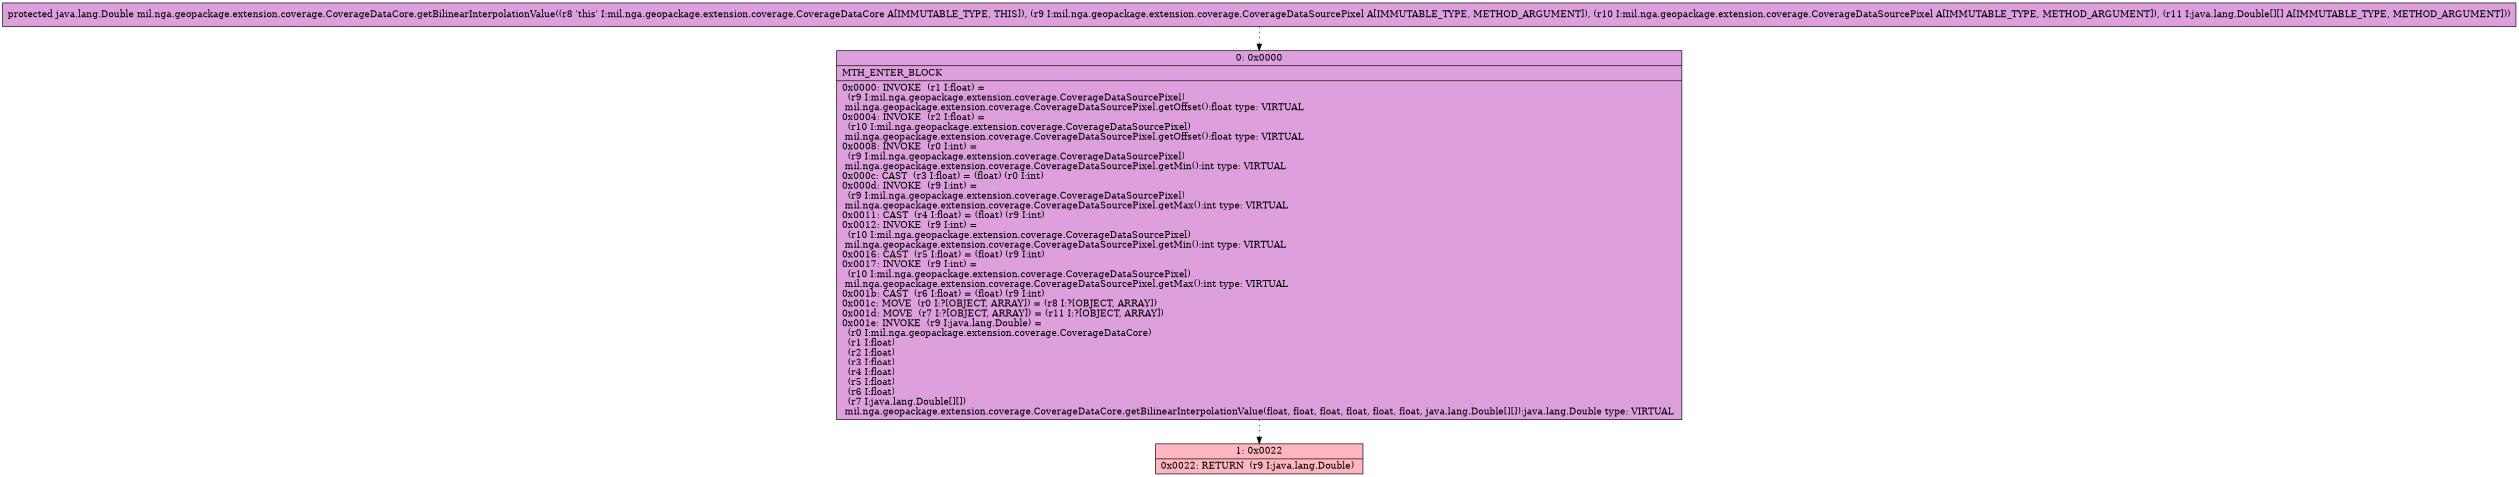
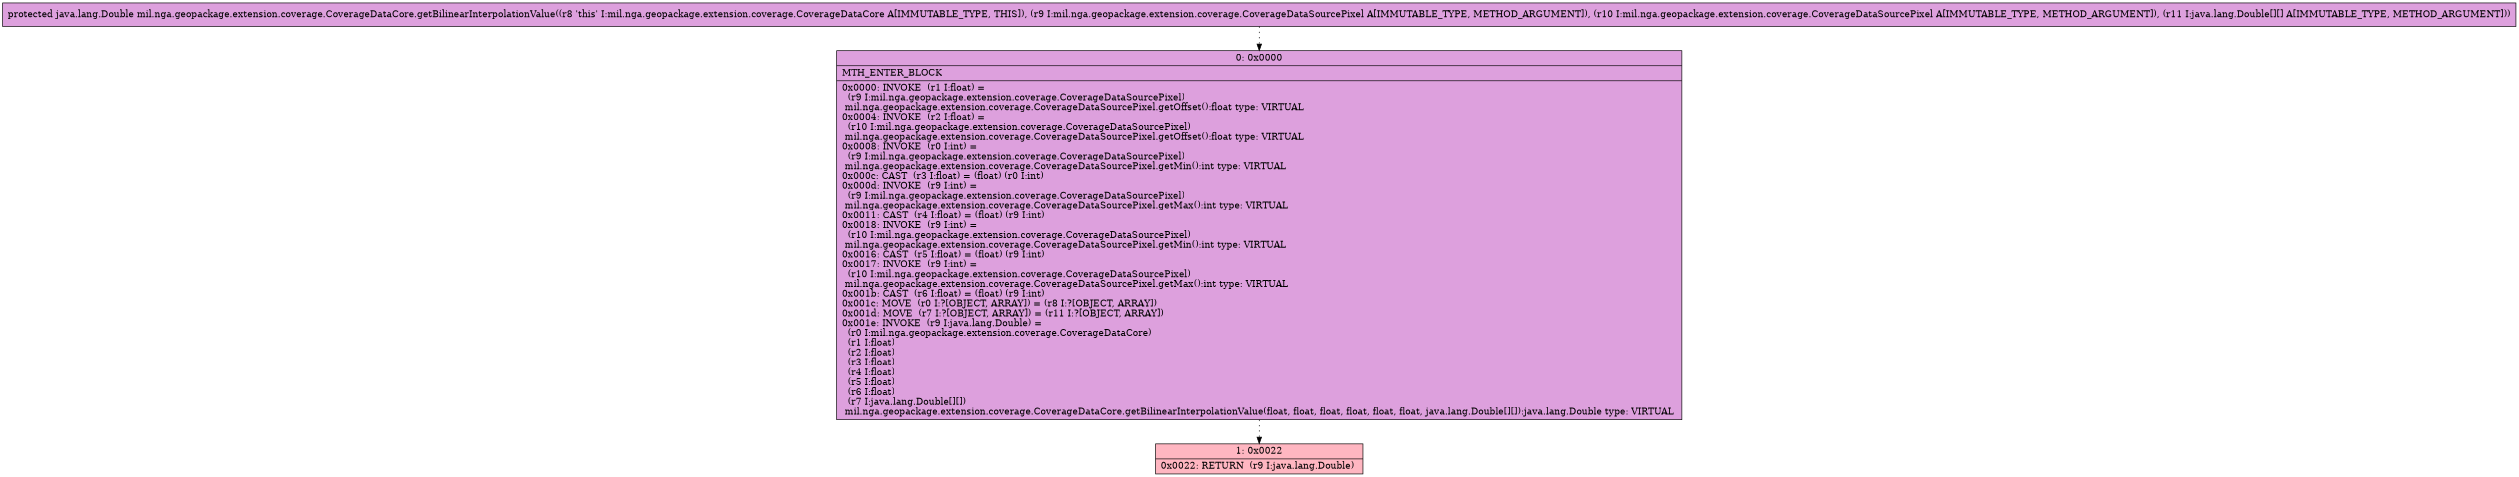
  digraph {
    node [shape=record style=filled fillcolor=plum]
    edge [style=dotted]
-   n1 [label="{0\:\ 0x0000|MTH_ENTER_BLOCK\l|0x0000: INVOKE  (r1 I:float) = \l  (r9 I:mil.nga.geopackage.extension.coverage.CoverageDataSourcePixel)\l mil.nga.geopackage.extension.coverage.CoverageDataSourcePixel.getOffset():float type: VIRTUAL \l0x0004: INVOKE  (r2 I:float) = \l  (r10 I:mil.nga.geopackage.extension.coverage.CoverageDataSourcePixel)\l mil.nga.geopackage.extension.coverage.CoverageDataSourcePixel.getOffset():float type: VIRTUAL \l0x0008: INVOKE  (r0 I:int) = \l  (r9 I:mil.nga.geopackage.extension.coverage.CoverageDataSourcePixel)\l mil.nga.geopackage.extension.coverage.CoverageDataSourcePixel.getMin():int type: VIRTUAL \l0x000c: CAST  (r3 I:float) = (float) (r0 I:int) \l0x000d: INVOKE  (r9 I:int) = \l  (r9 I:mil.nga.geopackage.extension.coverage.CoverageDataSourcePixel)\l mil.nga.geopackage.extension.coverage.CoverageDataSourcePixel.getMax():int type: VIRTUAL \l0x0011: CAST  (r4 I:float) = (float) (r9 I:int) \l0x0012: INVOKE  (r9 I:int) = \l  (r10 I:mil.nga.geopackage.extension.coverage.CoverageDataSourcePixel)\l mil.nga.geopackage.extension.coverage.CoverageDataSourcePixel.getMin():int type: VIRTUAL \l0x0016: CAST  (r5 I:float) = (float) (r9 I:int) \l0x0017: INVOKE  (r9 I:int) = \l  (r10 I:mil.nga.geopackage.extension.coverage.CoverageDataSourcePixel)\l mil.nga.geopackage.extension.coverage.CoverageDataSourcePixel.getMax():int type: VIRTUAL \l0x001b: CAST  (r6 I:float) = (float) (r9 I:int) \l0x001c: MOVE  (r0 I:?[OBJECT, ARRAY]) = (r8 I:?[OBJECT, ARRAY]) \l0x001d: MOVE  (r7 I:?[OBJECT, ARRAY]) = (r11 I:?[OBJECT, ARRAY]) \l0x001e: INVOKE  (r9 I:java.lang.Double) = \l  (r0 I:mil.nga.geopackage.extension.coverage.CoverageDataCore)\l  (r1 I:float)\l  (r2 I:float)\l  (r3 I:float)\l  (r4 I:float)\l  (r5 I:float)\l  (r6 I:float)\l  (r7 I:java.lang.Double[][])\l mil.nga.geopackage.extension.coverage.CoverageDataCore.getBilinearInterpolationValue(float, float, float, float, float, float, java.lang.Double[][]):java.lang.Double type: VIRTUAL \l}"]
+   n1 [label="{0\:\ 0x0000|MTH_ENTER_BLOCK\l|0x0000: INVOKE  (r1 I:float) = \l  (r9 I:mil.nga.geopackage.extension.coverage.CoverageDataSourcePixel)\l mil.nga.geopackage.extension.coverage.CoverageDataSourcePixel.getOffset():float type: VIRTUAL \l0x0004: INVOKE  (r2 I:float) = \l  (r10 I:mil.nga.geopackage.extension.coverage.CoverageDataSourcePixel)\l mil.nga.geopackage.extension.coverage.CoverageDataSourcePixel.getOffset():float type: VIRTUAL \l0x0008: INVOKE  (r0 I:int) = \l  (r9 I:mil.nga.geopackage.extension.coverage.CoverageDataSourcePixel)\l mil.nga.geopackage.extension.coverage.CoverageDataSourcePixel.getMin():int type: VIRTUAL \l0x000c: CAST  (r3 I:float) = (float) (r0 I:int) \l0x000d: INVOKE  (r9 I:int) = \l  (r9 I:mil.nga.geopackage.extension.coverage.CoverageDataSourcePixel)\l mil.nga.geopackage.extension.coverage.CoverageDataSourcePixel.getMax():int type: VIRTUAL \l0x0011: CAST  (r4 I:float) = (float) (r9 I:int) \l0x0018: INVOKE  (r9 I:int) = \l  (r10 I:mil.nga.geopackage.extension.coverage.CoverageDataSourcePixel)\l mil.nga.geopackage.extension.coverage.CoverageDataSourcePixel.getMin():int type: VIRTUAL \l0x0016: CAST  (r5 I:float) = (float) (r9 I:int) \l0x0017: INVOKE  (r9 I:int) = \l  (r10 I:mil.nga.geopackage.extension.coverage.CoverageDataSourcePixel)\l mil.nga.geopackage.extension.coverage.CoverageDataSourcePixel.getMax():int type: VIRTUAL \l0x001b: CAST  (r6 I:float) = (float) (r9 I:int) \l0x001c: MOVE  (r0 I:?[OBJECT, ARRAY]) = (r8 I:?[OBJECT, ARRAY]) \l0x001d: MOVE  (r7 I:?[OBJECT, ARRAY]) = (r11 I:?[OBJECT, ARRAY]) \l0x001e: INVOKE  (r9 I:java.lang.Double) = \l  (r0 I:mil.nga.geopackage.extension.coverage.CoverageDataCore)\l  (r1 I:float)\l  (r2 I:float)\l  (r3 I:float)\l  (r4 I:float)\l  (r5 I:float)\l  (r6 I:float)\l  (r7 I:java.lang.Double[][])\l mil.nga.geopackage.extension.coverage.CoverageDataCore.getBilinearInterpolationValue(float, float, float, float, float, float, java.lang.Double[][]):java.lang.Double type: VIRTUAL \l}"]
    n2 [label="{1\:\ 0x0022|0x0022: RETURN  (r9 I:java.lang.Double) \l}" fillcolor=lightpink]
    n3 [label="{protected java.lang.Double mil.nga.geopackage.extension.coverage.CoverageDataCore.getBilinearInterpolationValue((r8 'this' I:mil.nga.geopackage.extension.coverage.CoverageDataCore A[IMMUTABLE_TYPE, THIS]), (r9 I:mil.nga.geopackage.extension.coverage.CoverageDataSourcePixel A[IMMUTABLE_TYPE, METHOD_ARGUMENT]), (r10 I:mil.nga.geopackage.extension.coverage.CoverageDataSourcePixel A[IMMUTABLE_TYPE, METHOD_ARGUMENT]), (r11 I:java.lang.Double[][] A[IMMUTABLE_TYPE, METHOD_ARGUMENT])) }"]
    n1 -> n2
    n3 -> n1
  }
